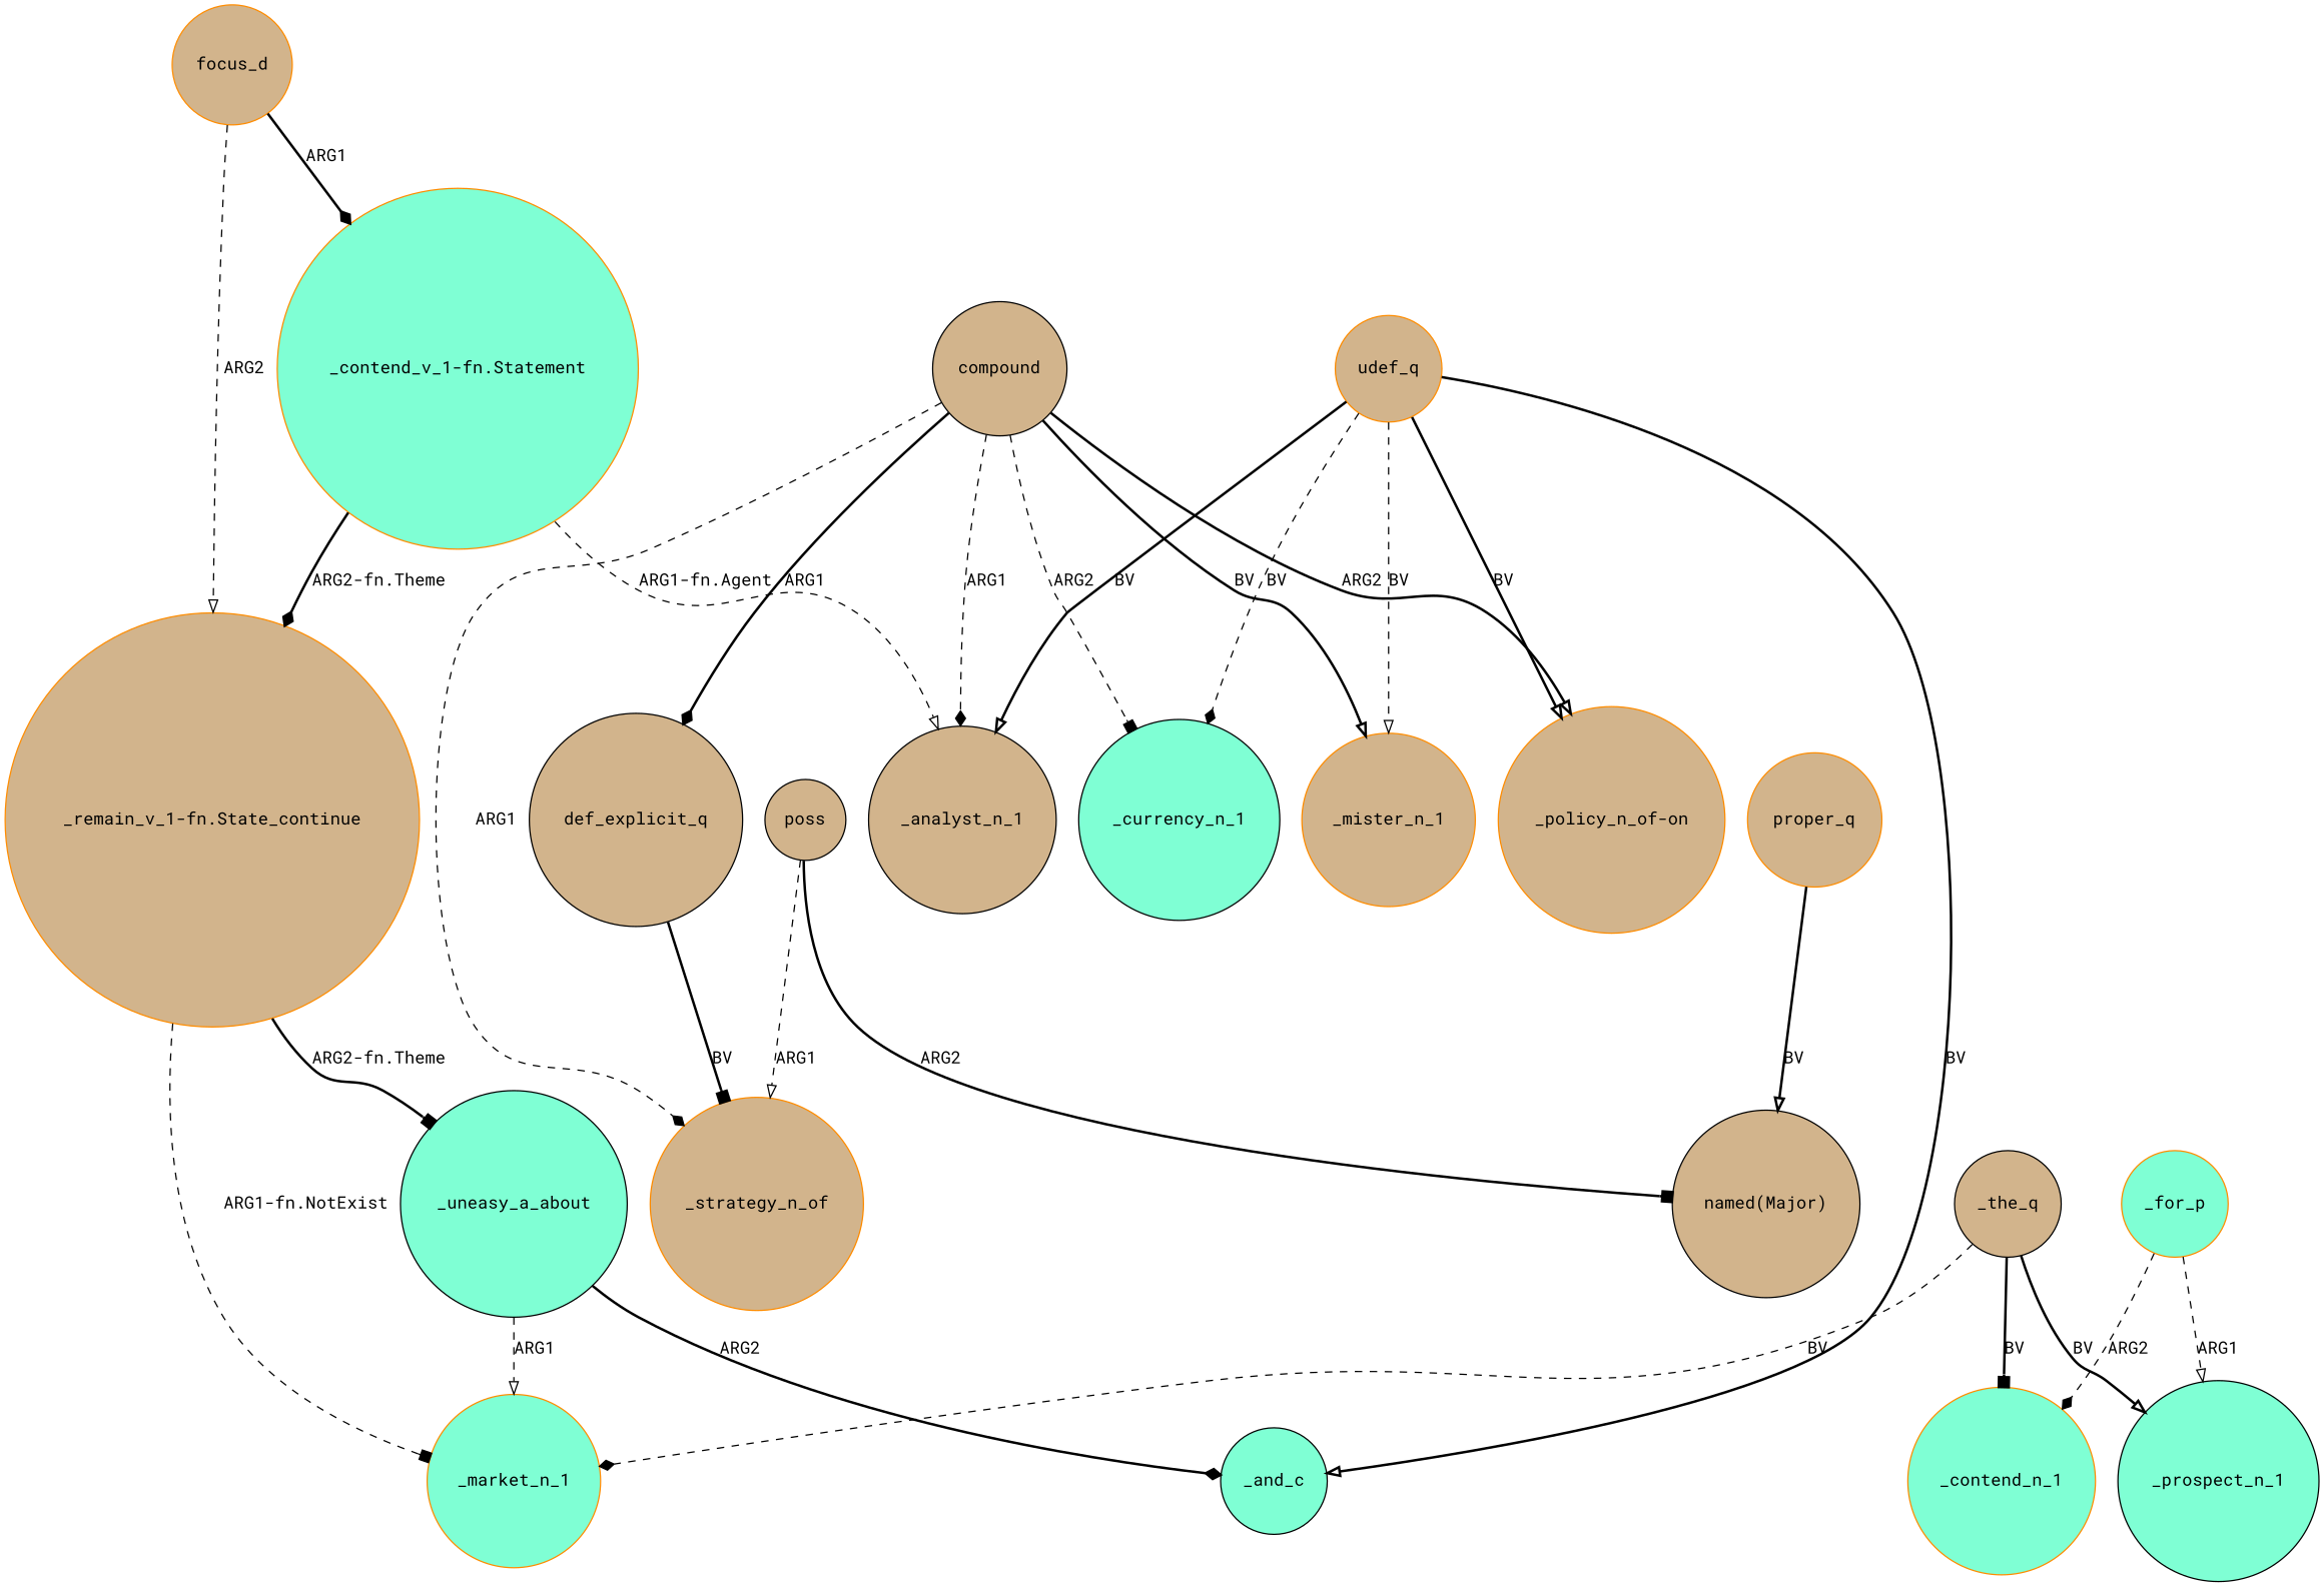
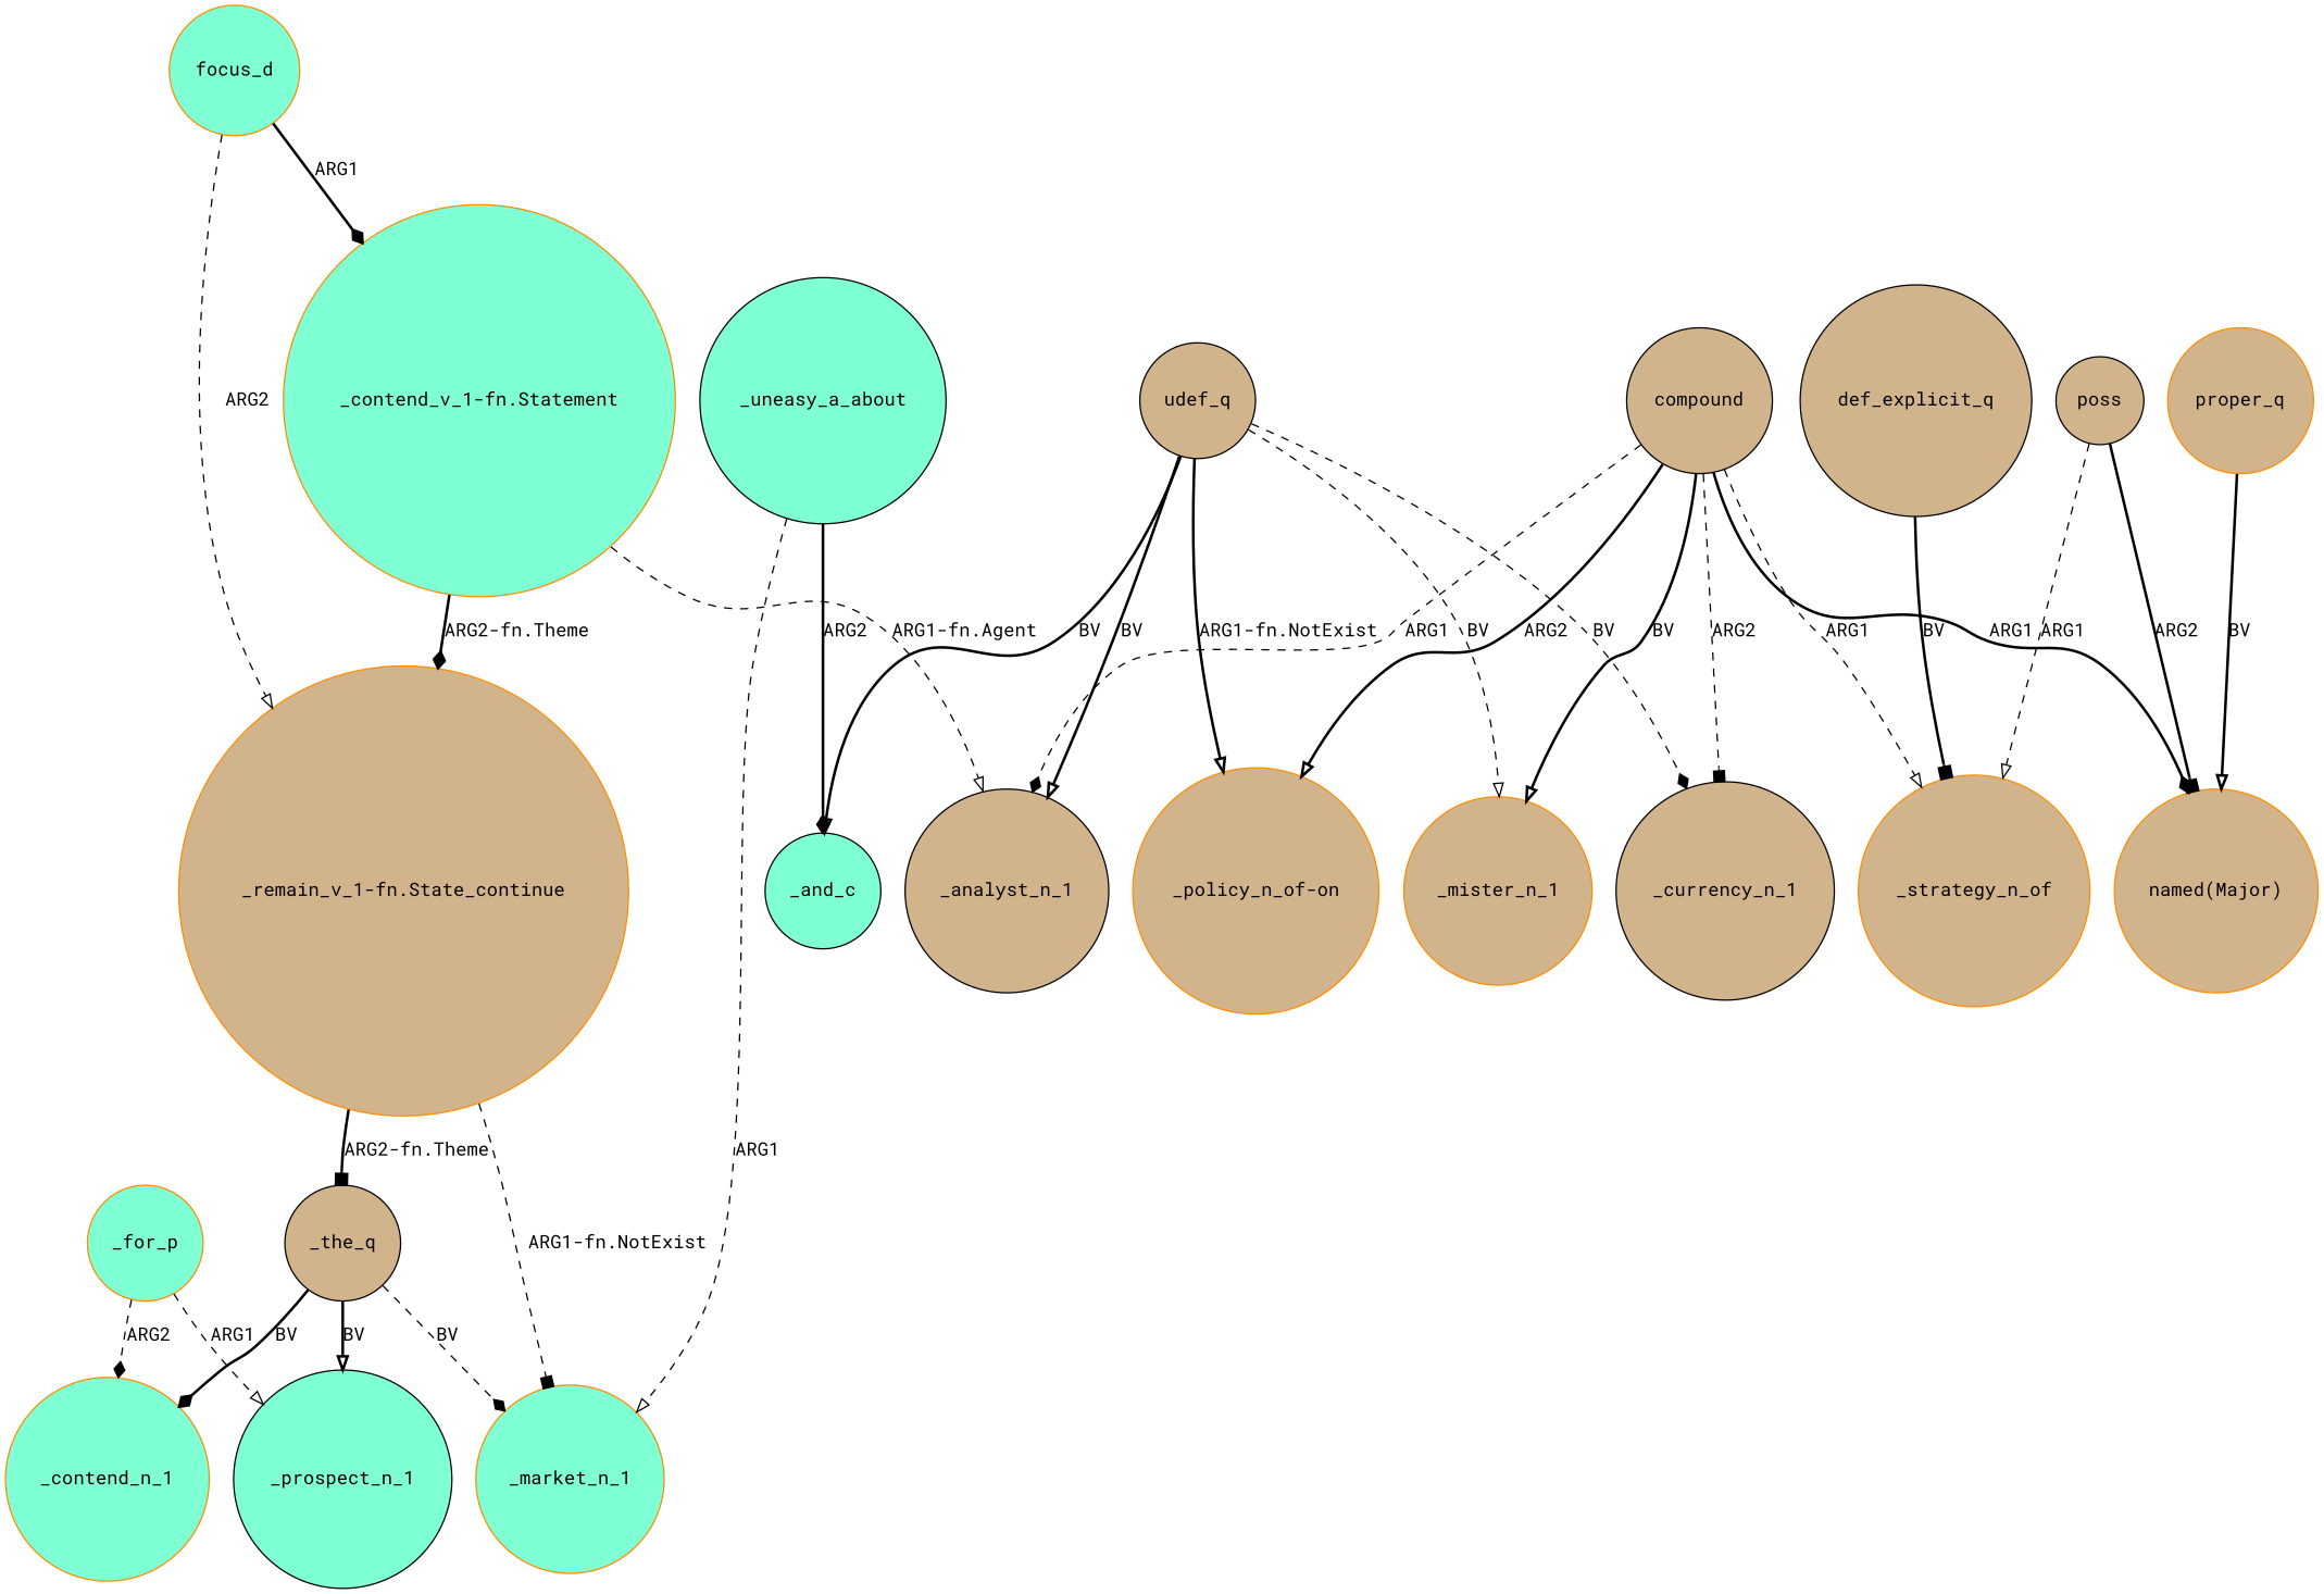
  digraph {
    fontname="Roboto Mono"
    node [color=darkorange fillcolor=tan fontname="Roboto Mono" shape=circle style=filled]
    edge [arrowhead=onormal fontname="Roboto Mono" style=bold]
    _uneasy_a_about [color=black fillcolor=aquamarine]
    _and_c [color=black fillcolor=aquamarine]
    _market_n_1 [fillcolor=aquamarine]
    "_contend_v_1-fn.Statement" [fillcolor=aquamarine]
    _analyst_n_1 [color=black]
    "_remain_v_1-fn.State_continue"
    poss [color=black]
    _strategy_n_of
-   "named(Major)" [color=black]
+   "named(Major)"
    _the_q [color=black]
    n11 [fillcolor=aquamarine label=_contend_n_1]
    _prospect_n_1 [color=black fillcolor=aquamarine]
-   focus_d
+   focus_d [fillcolor=aquamarine]
    compound [color=black]
    _mister_n_1
    "_policy_n_of-on"
-   _currency_n_1 [color=black fillcolor=aquamarine]
+   _currency_n_1 [color=black]
    proper_q
-   udef_q
+   udef_q [color=black]
    _for_p [fillcolor=aquamarine]
    def_explicit_q [color=black]
    _uneasy_a_about -> _and_c [arrowhead=diamond label=ARG2]
    _uneasy_a_about -> _market_n_1 [label=ARG1 style=dashed]
    "_contend_v_1-fn.Statement" -> _analyst_n_1 [label="ARG1-fn.Agent" style=dashed]
    "_contend_v_1-fn.Statement" -> "_remain_v_1-fn.State_continue" [arrowhead=diamond label="ARG2-fn.Theme"]
-   "_remain_v_1-fn.State_continue" -> _uneasy_a_about [arrowhead=box label="ARG2-fn.Theme"]
+   "_remain_v_1-fn.State_continue" -> _the_q [arrowhead=box label="ARG2-fn.Theme"]
    "_remain_v_1-fn.State_continue" -> _market_n_1 [arrowhead=box label="ARG1-fn.NotExist" style=dashed]
    poss -> _strategy_n_of [label=ARG1 style=dashed]
    poss -> "named(Major)" [arrowhead=box label=ARG2]
    _the_q -> _market_n_1 [arrowhead=diamond label=BV style=dashed]
-   _the_q -> n11 [arrowhead=box label=BV]
+   _the_q -> n11 [arrowhead=diamond label=BV]
    _the_q -> _prospect_n_1 [label=BV]
    focus_d -> "_contend_v_1-fn.Statement" [arrowhead=diamond label=ARG1]
    focus_d -> "_remain_v_1-fn.State_continue" [label=ARG2 style=dashed]
    compound -> _analyst_n_1 [arrowhead=diamond label=ARG1 style=dashed]
-   compound -> _strategy_n_of [arrowhead=diamond label=ARG1 style=dashed]
-   compound -> def_explicit_q [arrowhead=diamond label=ARG1]
+   compound -> _strategy_n_of [label=ARG1 style=dashed]
+   compound -> "named(Major)" [arrowhead=diamond label=ARG1]
    compound -> _mister_n_1 [label=BV]
    compound -> "_policy_n_of-on" [label=ARG2]
    compound -> _currency_n_1 [arrowhead=box label=ARG2 style=dashed]
    proper_q -> "named(Major)" [label=BV]
    udef_q -> _and_c [label=BV]
    udef_q -> _analyst_n_1 [label=BV]
    udef_q -> _mister_n_1 [label=BV style=dashed]
-   udef_q -> "_policy_n_of-on" [label=BV]
+   udef_q -> "_policy_n_of-on" [label="ARG1-fn.NotExist"]
    udef_q -> _currency_n_1 [arrowhead=diamond label=BV style=dashed]
    _for_p -> n11 [arrowhead=diamond label=ARG2 style=dashed]
    _for_p -> _prospect_n_1 [label=ARG1 style=dashed]
    def_explicit_q -> _strategy_n_of [arrowhead=box label=BV]
  }
